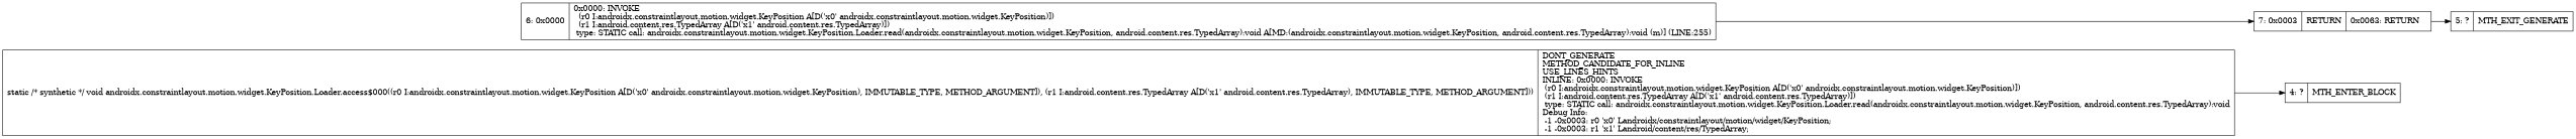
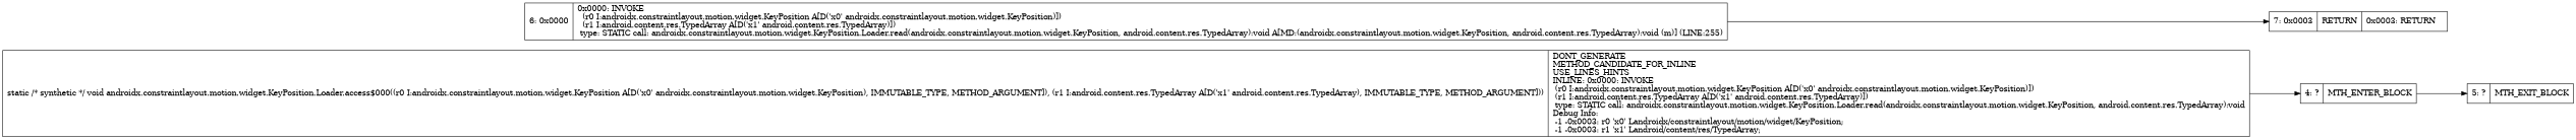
  digraph {
    rankdir=LR
    node [shape=record]
    n1 [label="{4\:\ ?|MTH_ENTER_BLOCK\l}"]
    n2 [label="{6\:\ 0x0000|0x0000: INVOKE  \l  (r0 I:androidx.constraintlayout.motion.widget.KeyPosition A[D('x0' androidx.constraintlayout.motion.widget.KeyPosition)])\l  (r1 I:android.content.res.TypedArray A[D('x1' android.content.res.TypedArray)])\l type: STATIC call: androidx.constraintlayout.motion.widget.KeyPosition.Loader.read(androidx.constraintlayout.motion.widget.KeyPosition, android.content.res.TypedArray):void A[MD:(androidx.constraintlayout.motion.widget.KeyPosition, android.content.res.TypedArray):void (m)] (LINE:255)\l}"]
-   n3 [label="{7\:\ 0x0003|RETURN\l|0x0063: RETURN   \l}"]
-   n4 [label="{5\:\ ?|MTH_EXIT_GENERATE\l}"]
+   n3 [label="{7\:\ 0x0003|RETURN\l|0x0003: RETURN   \l}"]
+   n4 [label="{5\:\ ?|MTH_EXIT_BLOCK\l}"]
    n5 [label="{static \/* synthetic *\/ void androidx.constraintlayout.motion.widget.KeyPosition.Loader.access$000((r0 I:androidx.constraintlayout.motion.widget.KeyPosition A[D('x0' androidx.constraintlayout.motion.widget.KeyPosition), IMMUTABLE_TYPE, METHOD_ARGUMENT]), (r1 I:android.content.res.TypedArray A[D('x1' android.content.res.TypedArray), IMMUTABLE_TYPE, METHOD_ARGUMENT]))  | DONT_GENERATE\lMETHOD_CANDIDATE_FOR_INLINE\lUSE_LINES_HINTS\lINLINE: 0x0000: INVOKE  \l  (r0 I:androidx.constraintlayout.motion.widget.KeyPosition A[D('x0' androidx.constraintlayout.motion.widget.KeyPosition)])\l  (r1 I:android.content.res.TypedArray A[D('x1' android.content.res.TypedArray)])\l type: STATIC call: androidx.constraintlayout.motion.widget.KeyPosition.Loader.read(androidx.constraintlayout.motion.widget.KeyPosition, android.content.res.TypedArray):void\lDebug Info:\l  \-1 \-0x0003: r0 'x0' Landroidx\/constraintlayout\/motion\/widget\/KeyPosition;\l  \-1 \-0x0003: r1 'x1' Landroid\/content\/res\/TypedArray;\l}"]
    n2 -> n3
-   n3 -> n4
+   n1 -> n4
    n5 -> n1
  }
